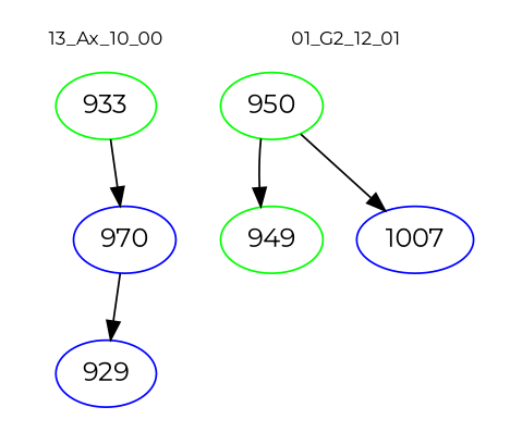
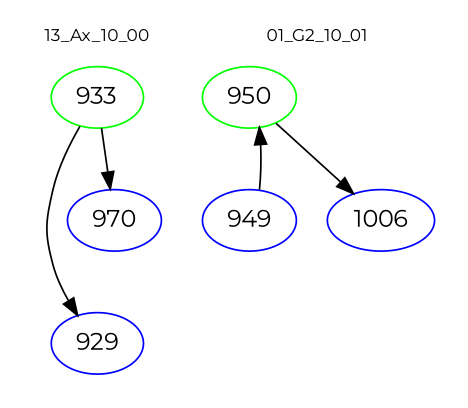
  digraph {
    fontname=Montserrat
    node [color=blue fontname=Montserrat]
    edge [color=black fontname=Montserrat]
    n1 [color=green label=933]
    n2 [label=929]
    n3 [label=970]
    n4 [color=green label=950]
-   n5 [color=green label=949]
-   n6 [label=1007]
+   n5 [label=949]
+   n6 [label=1006]
    subgraph cluster_1 {
      color=white
      fontsize=10
      label="13_Ax_10_00"
      n1
      n2
      n3
    }
    subgraph cluster_2 {
      color=white
      fontsize=10
-     label="01_G2_12_01"
+     label="01_G2_10_01"
      n4
      n5
      n6
    }
-   n3 -> n2
+   n1 -> n2
    n1 -> n3
-   n4 -> n5
+   n5 -> n4
    n4 -> n6
  }
